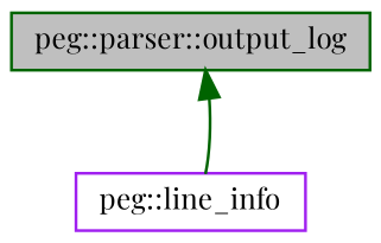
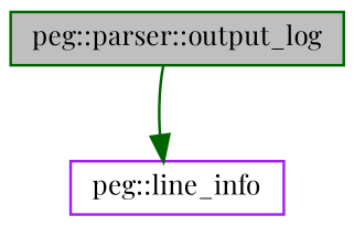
  digraph {
    rankdir=TB
    fontname="Playfair Display"
    node [fontname="Playfair Display" fontsize=10 shape=record style=filled]
    n1 [color=darkgreen fillcolor=grey75 fontcolor=black height=0.2 label="peg::parser::output_log" width=0.4]
    n2 [color=purple fillcolor=white height=0.2 label="peg::line_info" width=0.4]
-   n2 -> n1 [color=darkgreen fontname="Playfair Display" fontsize=10 labelfontname=Helvetica labelfontsize=10 style=solid]
+   n1 -> n2 [color=darkgreen fontname="Playfair Display" fontsize=10 labelfontname=Helvetica labelfontsize=10 style=solid]
  }
